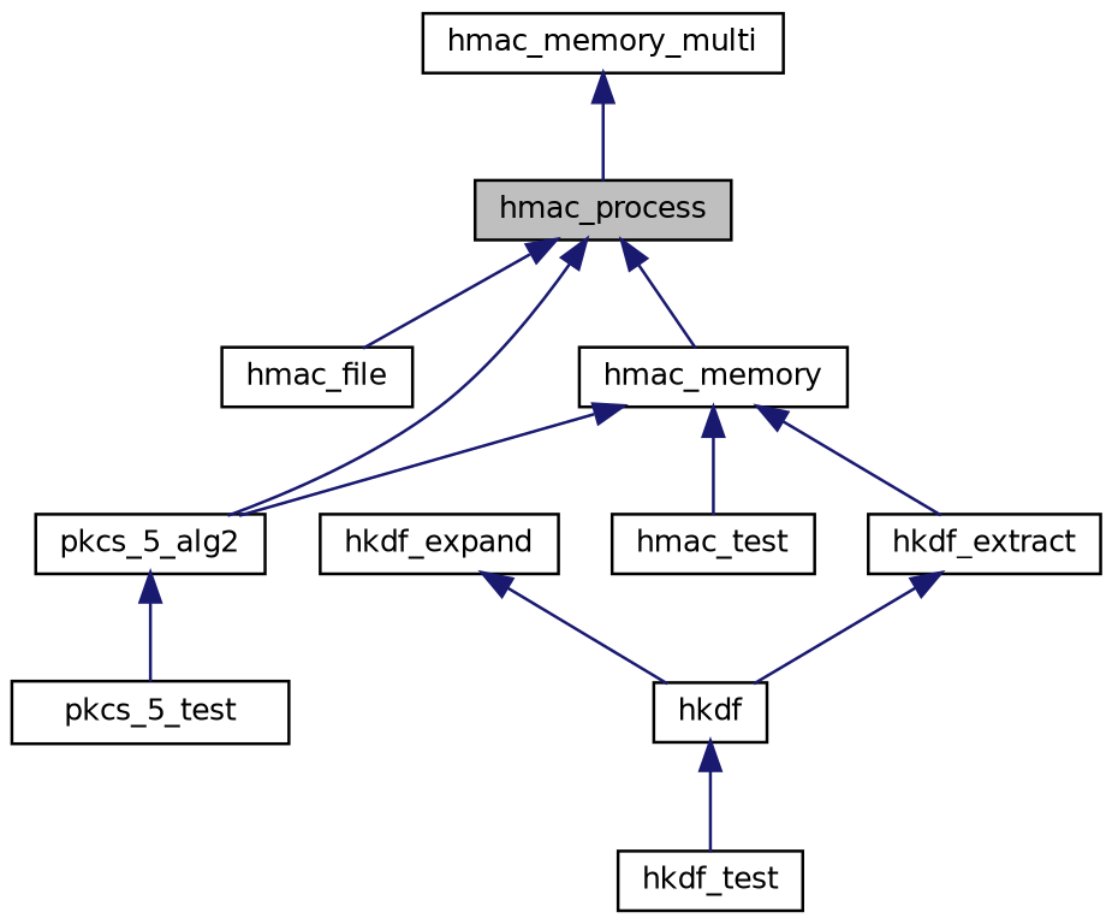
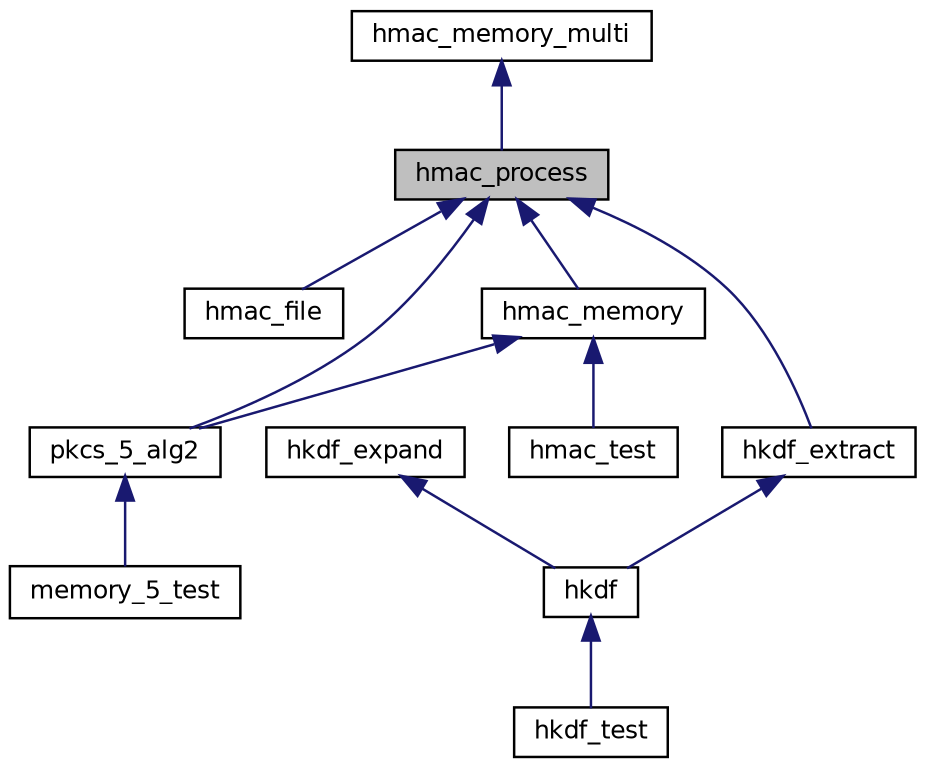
  digraph {
    rankdir=TB
    node [color=black fillcolor=white fontname=Helvetica fontsize=10 shape=record style=filled]
    edge [color=midnightblue dir=back fontname=Helvetica fontsize=10 labelfontname=Helvetica labelfontsize=10 style=solid]
    n1 [fillcolor=grey75 fontcolor=black height=0.2 label=hmac_process width=0.4]
    n2 [height=0.2 label=hmac_file width=0.4]
    n3 [height=0.2 label=hmac_memory width=0.4]
    n4 [height=0.2 label=pkcs_5_alg2 width=0.4]
    n5 [height=0.2 label=hkdf_extract width=0.4]
    n6 [height=0.2 label=hmac_test width=0.4]
-   n7 [height=0.2 label=pkcs_5_test width=0.4]
+   n7 [height=0.2 label=memory_5_test width=0.4]
    n8 [height=0.2 label=hmac_memory_multi width=0.4]
    n9 [height=0.2 label=hkdf_expand width=0.4]
    n10 [height=0.2 label=hkdf width=0.4]
    n11 [height=0.2 label=hkdf_test width=0.4]
    n1 -> n2
    n1 -> n3
    n1 -> n4
    n3 -> n4
-   n3 -> n5
+   n1 -> n5
    n3 -> n6
    n4 -> n7
    n5 -> n10
    n8 -> n1
    n9 -> n10
    n10 -> n11
  }
